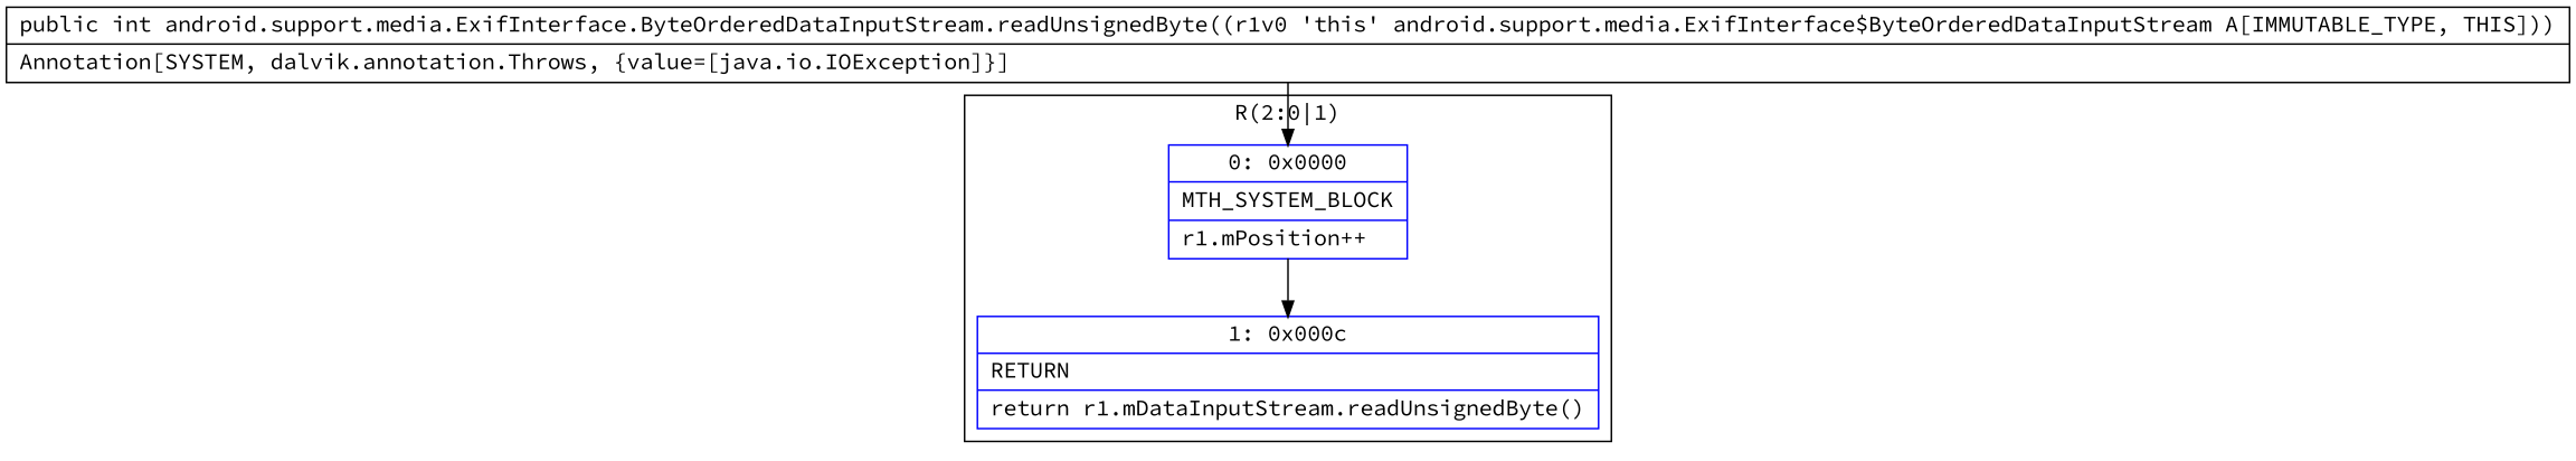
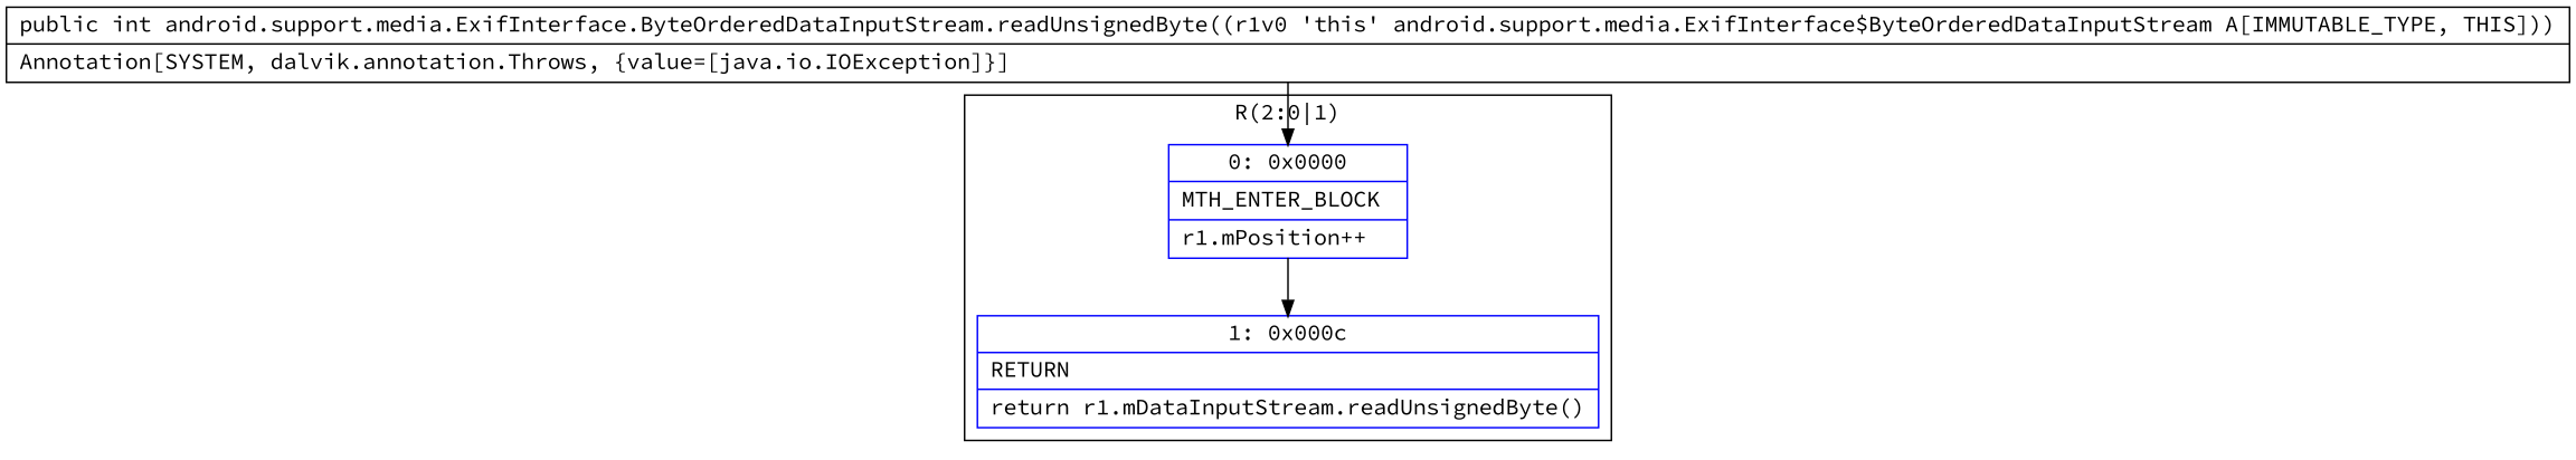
  digraph {
    fontname="Source Code Pro"
    node [color=blue shape=record fontname="Source Code Pro"]
    edge [fontname="Source Code Pro"]
-   n1 [label="{0\:\ 0x0000|MTH_SYSTEM_BLOCK\l|r1.mPosition++\l}"]
+   n1 [label="{0\:\ 0x0000|MTH_ENTER_BLOCK\l|r1.mPosition++\l}"]
    n2 [label="{1\:\ 0x000c|RETURN\l|return r1.mDataInputStream.readUnsignedByte()\l}"]
    n3 [label="{public int android.support.media.ExifInterface.ByteOrderedDataInputStream.readUnsignedByte((r1v0 'this' android.support.media.ExifInterface$ByteOrderedDataInputStream A[IMMUTABLE_TYPE, THIS]))  | Annotation[SYSTEM, dalvik.annotation.Throws, \{value=[java.io.IOException]\}]\l}" color=""]
    subgraph cluster_1 {
      label="R(2:0|1)"
      n1
      n2
    }
    n1 -> n2
    n3 -> n1
  }
